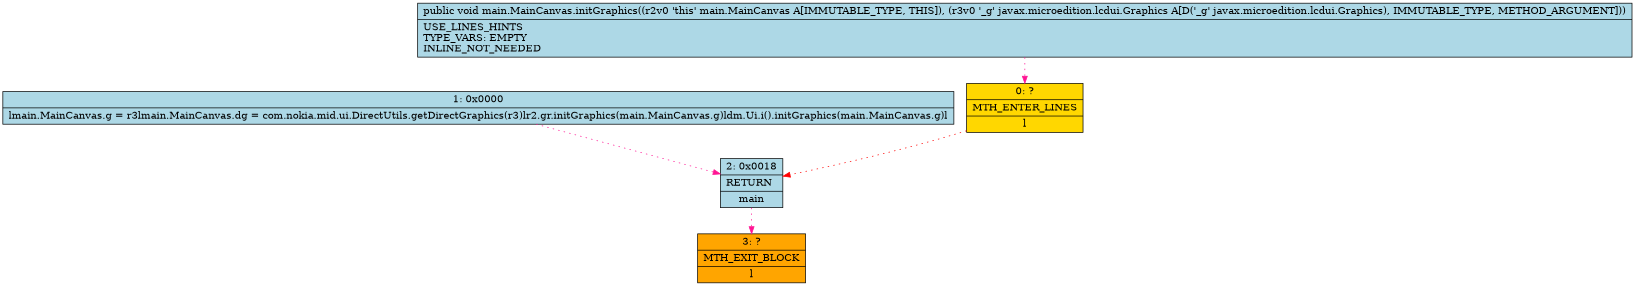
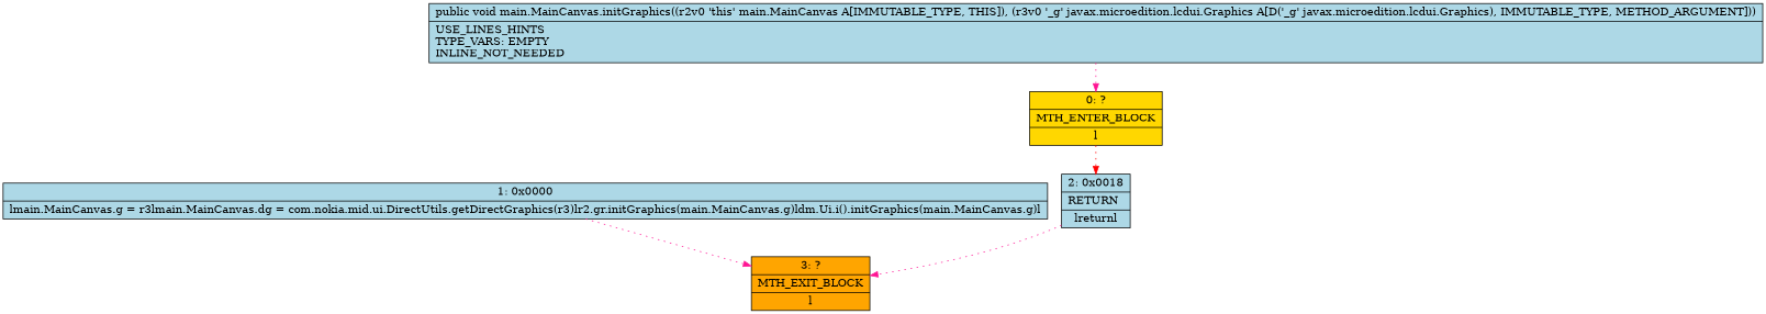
  digraph {
    node [fillcolor=lightblue shape=record style=filled]
    edge [color=deeppink style=dotted]
-   n1 [fillcolor=gold label="{0\:\ ?|MTH_ENTER_LINES\l|l}"]
-   n2 [label="{2\:\ 0x0018|RETURN\l|main}"]
+   n1 [fillcolor=gold label="{0\:\ ?|MTH_ENTER_BLOCK\l|l}"]
+   n2 [label="{2\:\ 0x0018|RETURN\l|lreturnl}"]
    n3 [label="{1\:\ 0x0000|lmain.MainCanvas.g = r3lmain.MainCanvas.dg = com.nokia.mid.ui.DirectUtils.getDirectGraphics(r3)lr2.gr.initGraphics(main.MainCanvas.g)ldm.Ui.i().initGraphics(main.MainCanvas.g)l}"]
    n4 [fillcolor=orange label="{3\:\ ?|MTH_EXIT_BLOCK\l|l}"]
    n5 [label="{public void main.MainCanvas.initGraphics((r2v0 'this' main.MainCanvas A[IMMUTABLE_TYPE, THIS]), (r3v0 '_g' javax.microedition.lcdui.Graphics A[D('_g' javax.microedition.lcdui.Graphics), IMMUTABLE_TYPE, METHOD_ARGUMENT]))  | USE_LINES_HINTS\lTYPE_VARS: EMPTY\lINLINE_NOT_NEEDED\l}"]
    n1 -> n2 [color=red]
    n2 -> n4
-   n3 -> n2
+   n3 -> n4
    n5 -> n1
  }
